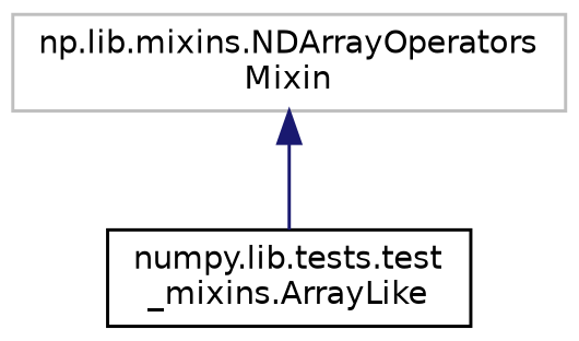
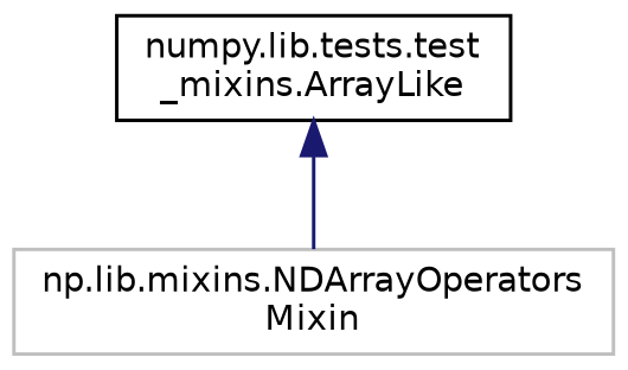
  digraph {
    rankdir=TB
    node [fillcolor=white fontname=Helvetica fontsize=10 shape=record style=filled]
    n1 [color=grey75 height=0.2 label="np.lib.mixins.NDArrayOperators\lMixin" width=0.4]
    n2 [color=black height=0.2 label="numpy.lib.tests.test\l_mixins.ArrayLike" width=0.4]
-   n1 -> n2 [color=midnightblue dir=back fontname=Helvetica fontsize=10 labelfontname=Helvetica labelfontsize=10 style=solid]
+   n2 -> n1 [color=midnightblue dir=back fontname=Helvetica fontsize=10 labelfontname=Helvetica labelfontsize=10 style=solid]
  }
